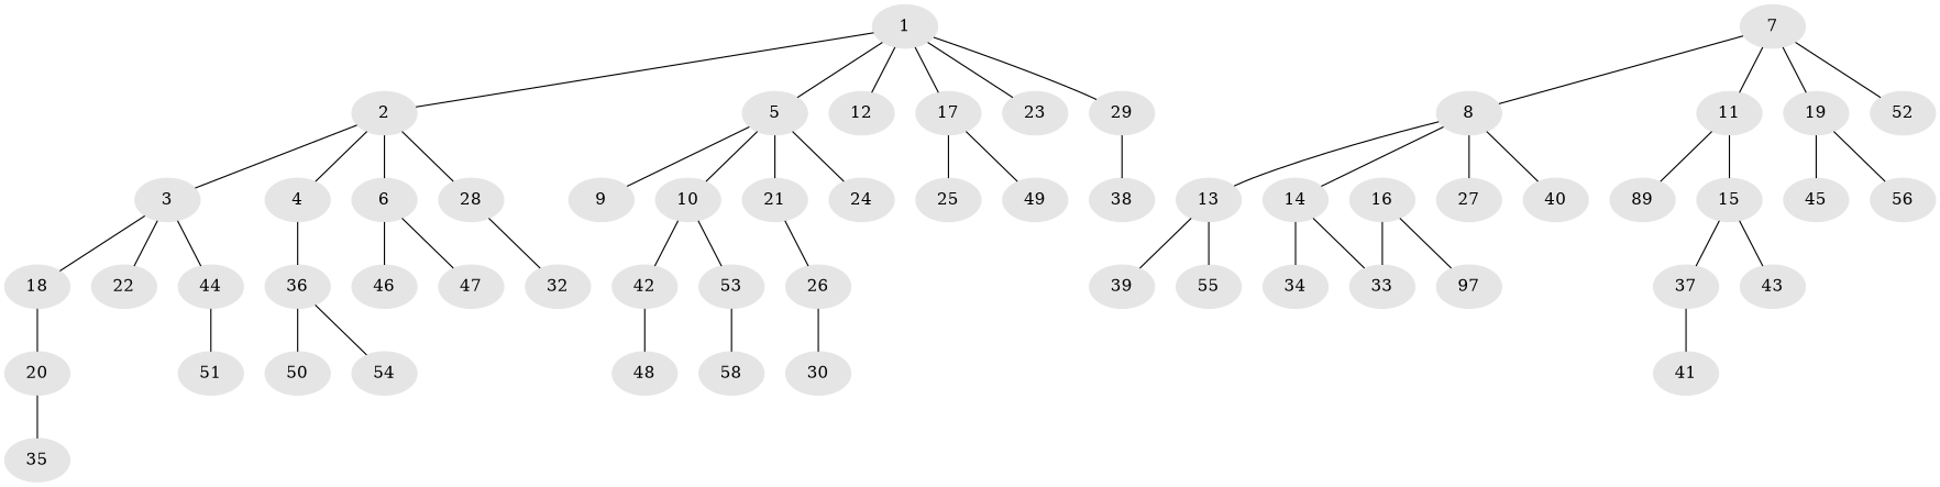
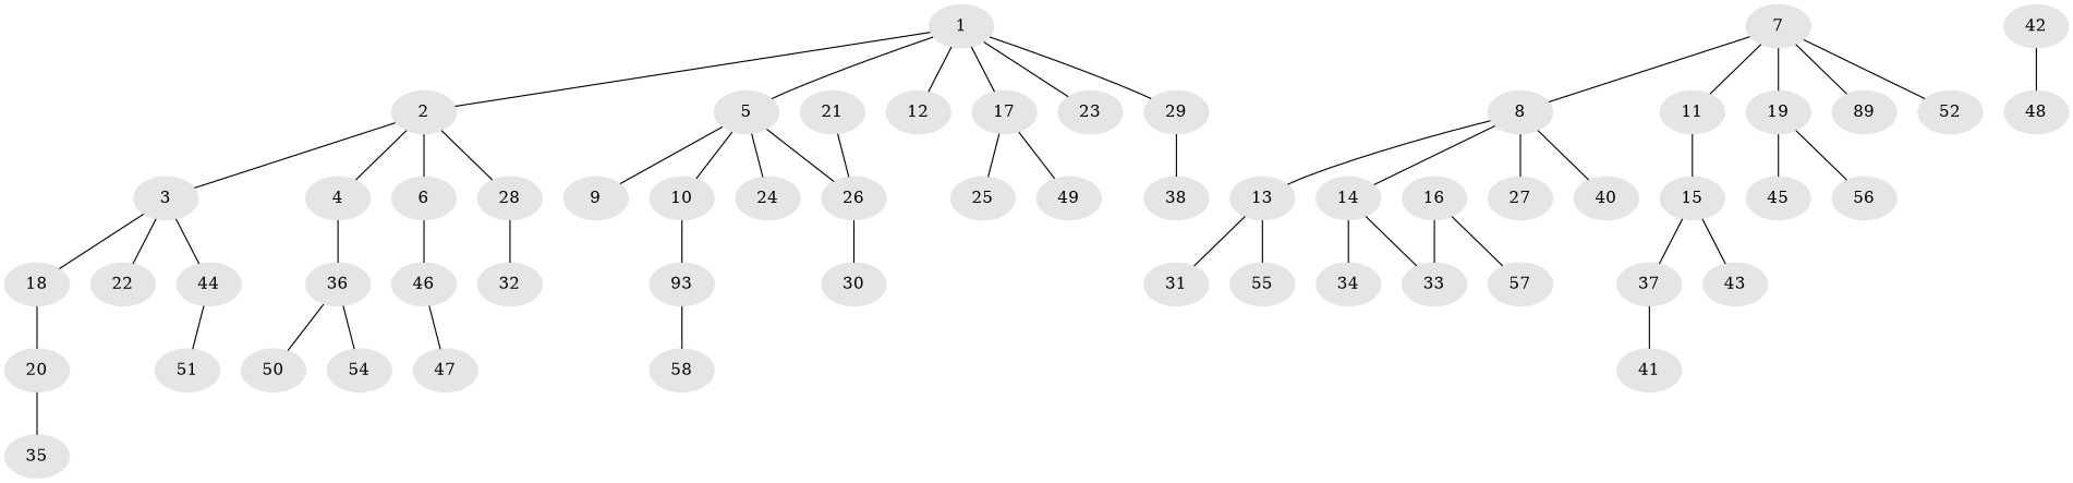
  graph {
    fontname="DejaVu Serif"
    node [color=gray90 fontname="DejaVu Serif" style=filled]
    edge [fontname="DejaVu Serif"]
    1
    2
    5
    12
    17
    23
    29
    3
    4
    6
    28
    9
    10
    21
    24
    25
    49
    38
    18
    22
    44
    36
    46
    32
    20
    51
    7
    8
    11
    19
    n31 [label=89]
    52
    50
    54
    42
-   53
+   53 [label=93]
    26
    47
    13
    14
    27
    40
    15
    45
    56
-   31 [label=39]
+   31
    55
    34
    33
    48
    58
    37
    43
    16
-   57 [label=97]
+   57
    41
    35
    30
    1 -- 2
    1 -- 5
    1 -- 12
    1 -- 17
    1 -- 23
    1 -- 29
    2 -- 3
    2 -- 4
    2 -- 6
    2 -- 28
    5 -- 9
    5 -- 10
-   5 -- 21
+   5 -- 26
    5 -- 24
    17 -- 25
    17 -- 49
    29 -- 38
    3 -- 18
    3 -- 22
    3 -- 44
    4 -- 36
    6 -- 46
    28 -- 32
-   10 -- 42
    10 -- 53
    21 -- 26
    18 -- 20
    44 -- 51
    36 -- 50
    36 -- 54
-   6 -- 47
+   46 -- 47
    20 -- 35
    7 -- 8
    7 -- 11
    7 -- 19
-   11 -- n31
+   7 -- n31
    7 -- 52
    8 -- 13
    8 -- 14
    8 -- 27
    8 -- 40
    11 -- 15
    19 -- 45
    19 -- 56
    42 -- 48
    53 -- 58
    26 -- 30
    13 -- 31
    13 -- 55
    14 -- 34
    14 -- 33
    15 -- 37
    15 -- 43
    37 -- 41
    16 -- 33
    16 -- 57
  }
